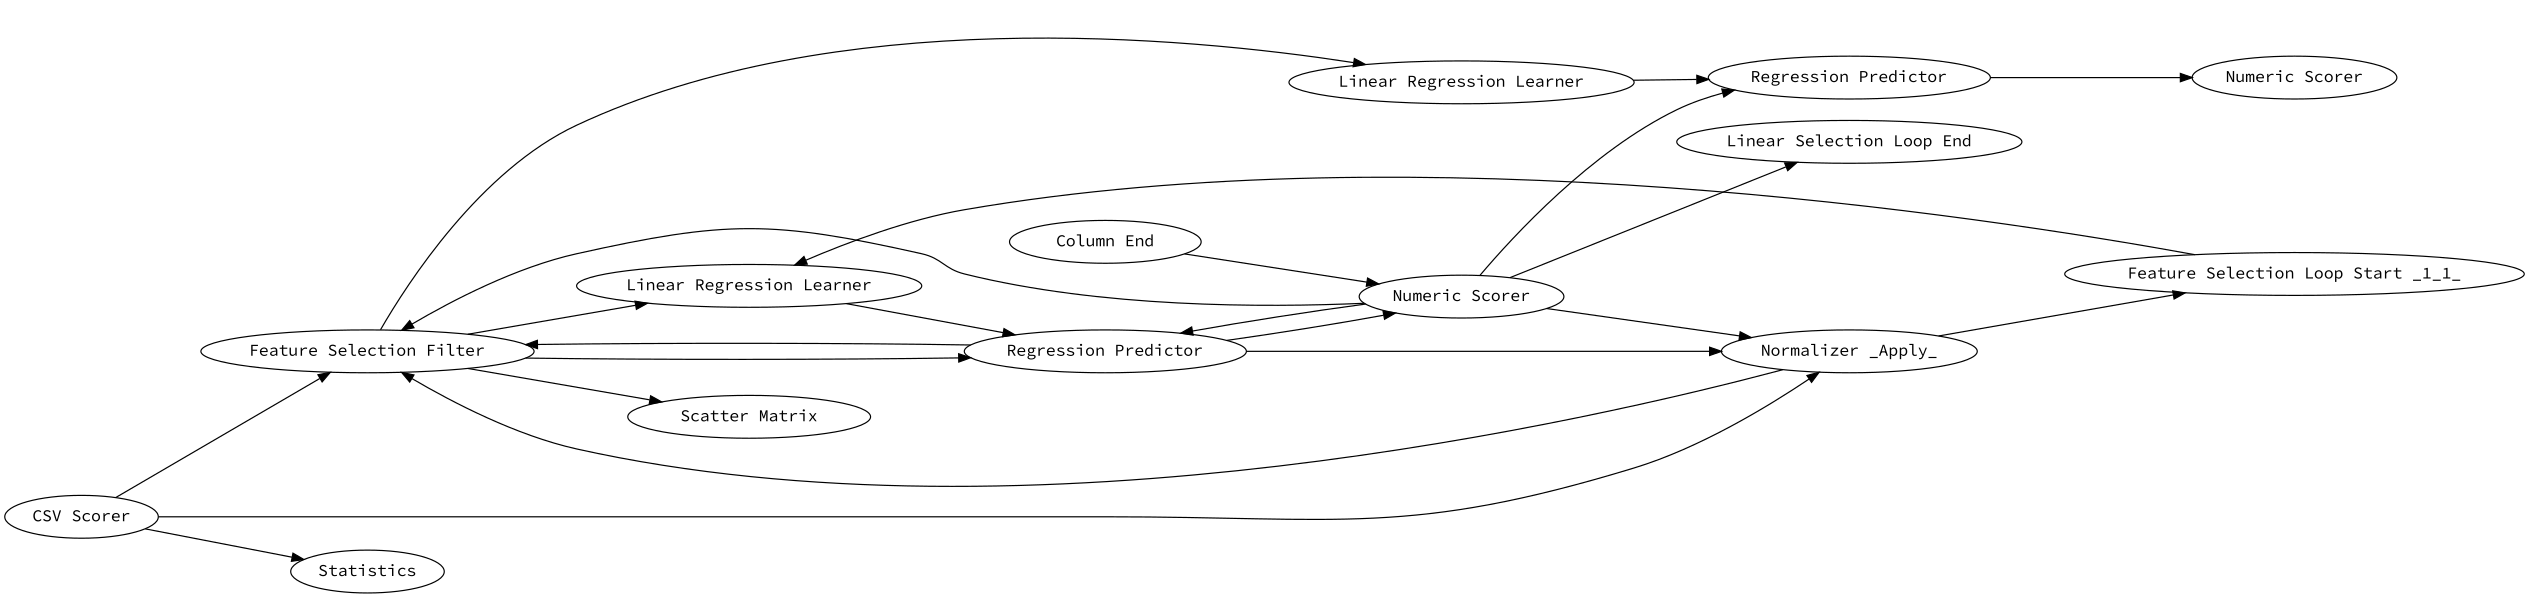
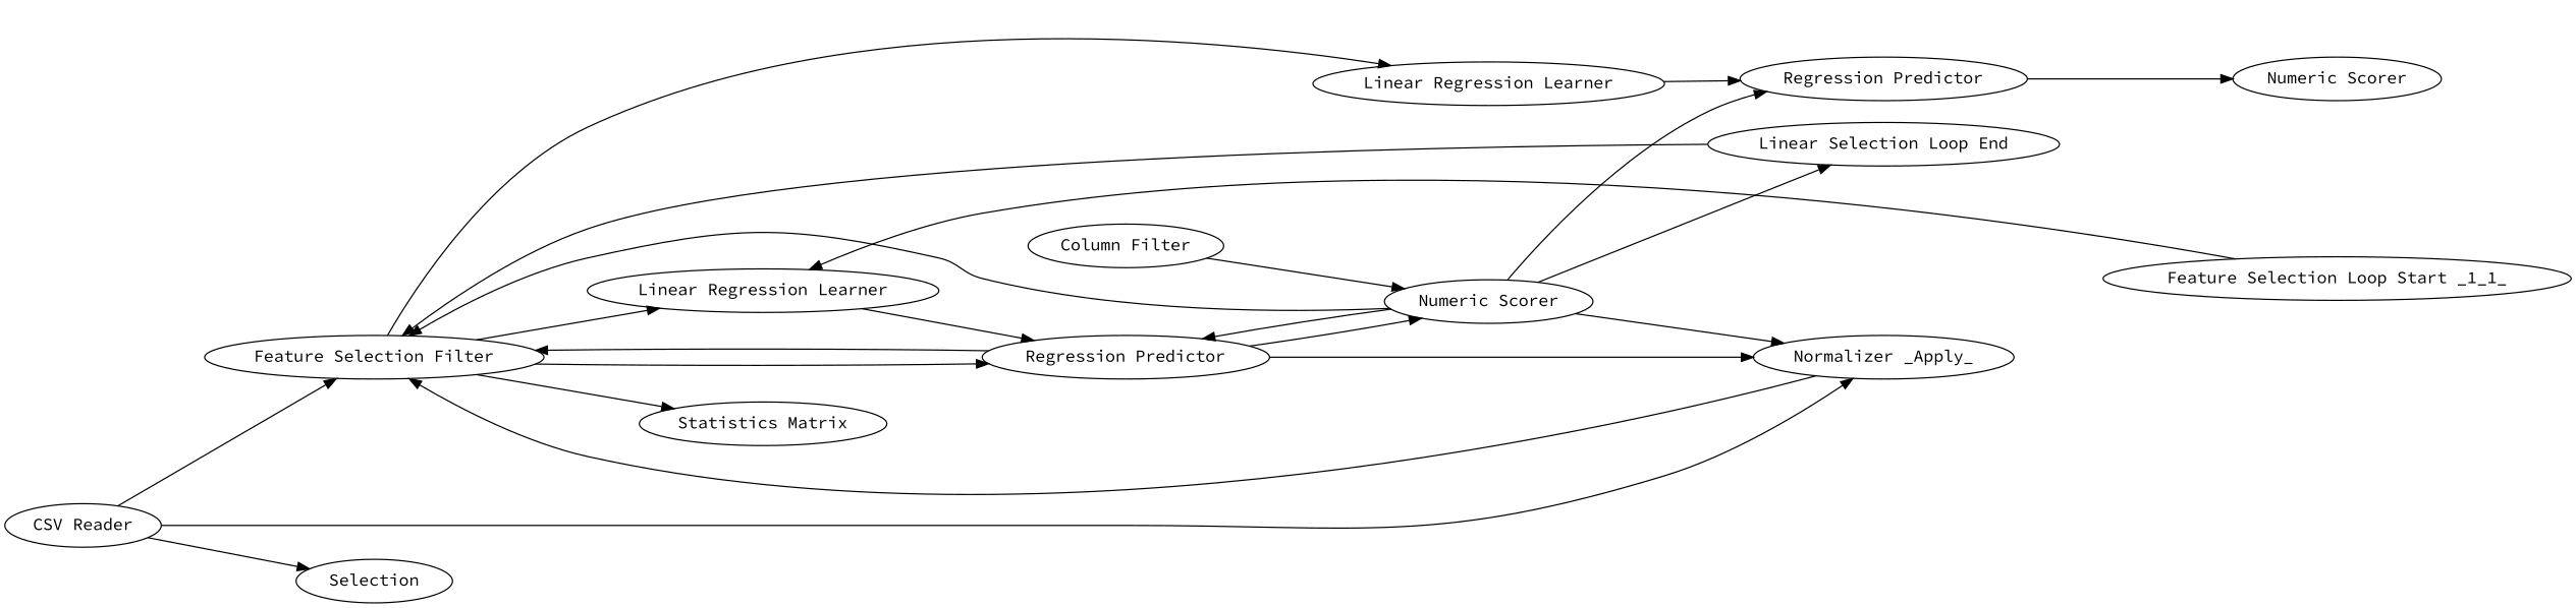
  digraph {
    fontname="Source Code Pro"
    rankdir=LR
    node [fontname="Source Code Pro"]
    edge [fontname="Source Code Pro"]
    n1 [label="Regression Predictor"]
    n2 [label="Numeric Scorer"]
    n3 [label="Feature Selection Loop Start _1_1_"]
    n4 [label="Linear Regression Learner"]
    n5 [label="Regression Predictor"]
    n6 [label="Feature Selection Filter"]
-   n7 [label="Scatter Matrix"]
+   n7 [label="Statistics Matrix"]
    n8 [label="Linear Regression Learner"]
    n9 [label="Numeric Scorer"]
    n10 [label="Normalizer _Apply_"]
-   n11 [label="Column End"]
+   n11 [label="Column Filter"]
    n12 [label="Linear Selection Loop End"]
-   n13 [label="CSV Scorer"]
-   n14 [label=Statistics]
+   n13 [label="CSV Reader"]
+   n14 [label=Selection]
    n1 -> n2
    n3 -> n4
    n4 -> n5
    n5 -> n6
    n5 -> n9
    n5 -> n10
    n6 -> n4
    n6 -> n5
    n6 -> n7
    n6 -> n8
    n8 -> n1
    n9 -> n1
    n9 -> n5
    n9 -> n6
    n9 -> n10
    n9 -> n12
-   n10 -> n3
    n10 -> n6
    n11 -> n9
+   n12 -> n6
    n13 -> n6
    n13 -> n10
    n13 -> n14
  }
